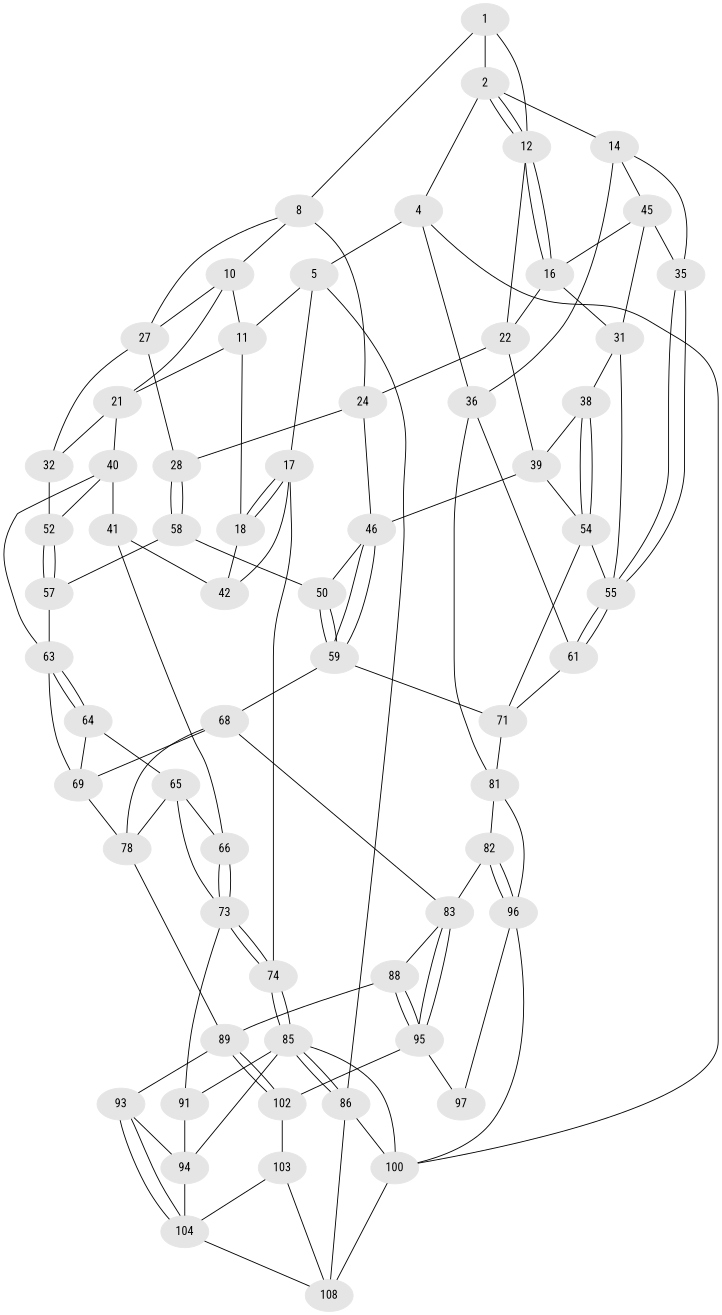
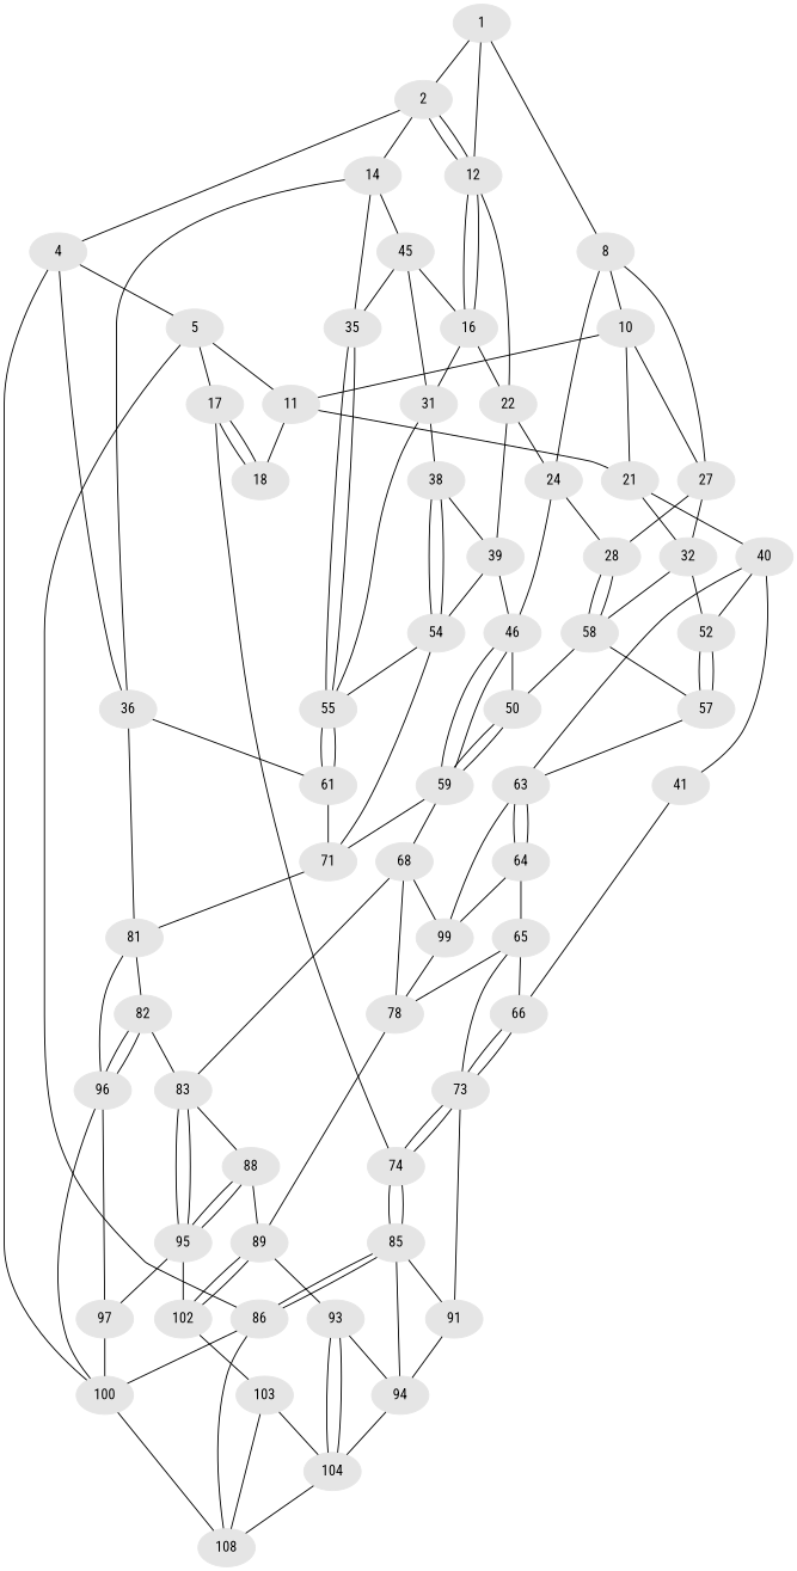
  graph {
    fontname="Roboto Condensed"
    node [color=gray90 fontname="Roboto Condensed" style=filled]
    edge [fontname="Roboto Condensed"]
    1 [super="+7"]
    2 [super="+3"]
    8 [super="+9"]
    12 [super="+13"]
    4
    14 [super="+34"]
    10 [super="+20"]
    24 [super="+25"]
    27 [super="+29"]
    16 [super="+26"]
    22 [super="+23"]
    5 [super="+6"]
    36 [super="+60"]
    100 [super="+112"]
    n15 [label=45 super="+30"]
    35
    11 [super="+19"]
    17 [super="+44"]
    86
    61
    81 [super="+87"]
    108 [super="+109"]
    21 [super="+33"]
    18
-   42 [super="+43"]
    74
    28
    46 [super="+47"]
    32 [super="+49"]
    40 [super="+53"]
    31 [super="+37"]
    39 [super="+45"]
    55 [super="+56"]
    38
    85 [super="+92"]
    n36 [label=58 super="+51"]
    52
    41 [super="+62"]
    63 [super="+70"]
    54 [super="+58"]
    50
    59 [super="+67"]
    57
    71 [super="+72"]
    82
    96 [super="+99"]
    66
    64
-   69 [super="+75"]
+   69 [super="+75" label=99]
    73 [super="+77"]
    68 [super="+80"]
    78 [super="+79"]
    83 [super="+84"]
    65 [super="+76"]
    91
    89 [super="+90"]
    88
    95 [super="+98"]
    94 [super="+101"]
    93
    102 [super="+105"]
    97 [super="+111"]
    104 [super="+106"]
    103 [super="+107"]
    1 -- 2
    1 -- 8
    1 -- 12
    2 -- 12
    2 -- 12
    2 -- 4
    2 -- 14
    8 -- 10
    8 -- 24
    8 -- 27
    12 -- 16
    12 -- 16
    12 -- 22
    4 -- 5
    4 -- 36
    4 -- 100
    14 -- 36
    14 -- n15
    14 -- 35
    10 -- 27
    10 -- 11
    10 -- 21
    24 -- 28
    24 -- 46
    27 -- 28
    27 -- 32
    16 -- 22
    16 -- 31
    22 -- 24
    22 -- 39
    5 -- 11
    5 -- 17
    5 -- 86
    36 -- 61
    36 -- 81
    100 -- 108
    n15 -- 16
    n15 -- 35
    n15 -- 31
    35 -- 55
    35 -- 55
    11 -- 21
    11 -- 18
    17 -- 18
    17 -- 18
-   17 -- 42
    17 -- 74
    86 -- 100
    86 -- 108
    61 -- 71
    81 -- 82
    81 -- 96
    21 -- 32
    21 -- 40
-   18 -- 42
    74 -- 85
    74 -- 85
    28 -- n36
    28 -- n36
    46 -- 50
    46 -- 59
    46 -- 59
+   32 -- n36
    32 -- 52
    40 -- 52
    40 -- 41
    40 -- 63
    31 -- 55
    31 -- 38
    39 -- 46
    39 -- 54
    55 -- 61
    55 -- 61
    38 -- 39
    38 -- 54
    38 -- 54
    85 -- 86
    85 -- 86
    85 -- 91
    85 -- 94
    n36 -- 50
    n36 -- 57
    52 -- 57
    52 -- 57
-   41 -- 42 [weight=2]
    41 -- 66
    63 -- 64
    63 -- 64
    63 -- 69
    54 -- 55
    54 -- 71
    50 -- 59
    50 -- 59
    59 -- 71
    59 -- 68
    57 -- 63
    71 -- 81
    82 -- 96
    82 -- 96
    82 -- 83
    96 -- 100
    96 -- 97
    66 -- 73
    66 -- 73
    64 -- 69
    64 -- 65
    69 -- 78
    73 -- 74
    73 -- 74
    73 -- 91
    68 -- 69
    68 -- 78
    68 -- 83
    78 -- 89
    83 -- 88
    83 -- 95
    83 -- 95
    65 -- 66
    65 -- 73
    65 -- 78
    91 -- 94
    89 -- 93
    89 -- 102
    89 -- 102
    88 -- 89
    88 -- 95
    88 -- 95
    95 -- 102
    95 -- 97
    94 -- 104
    93 -- 94
    93 -- 104
    93 -- 104
    102 -- 103
-   85 -- 100
+   97 -- 100
    104 -- 108
    103 -- 108
    103 -- 104
  }
